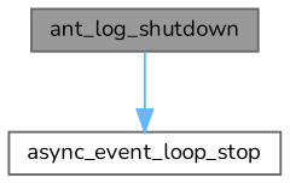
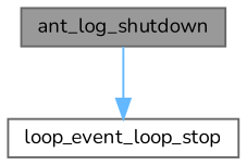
  digraph {
    rankdir=TB
    fontname=Nunito
    node [fontname=Nunito fontsize=10 shape=box style=filled]
    n1 [color=gray40 fillcolor=grey60 fontcolor=black height=0.2 label=ant_log_shutdown width=0.4]
-   n2 [color=grey40 fillcolor=white height=0.2 label=async_event_loop_stop width=0.4]
+   n2 [color=grey40 fillcolor=white height=0.2 label=loop_event_loop_stop width=0.4]
    n1 -> n2 [color=steelblue1 fontname=Nunito fontsize=10 labelfontname=Helvetica labelfontsize=10 style=solid]
  }
